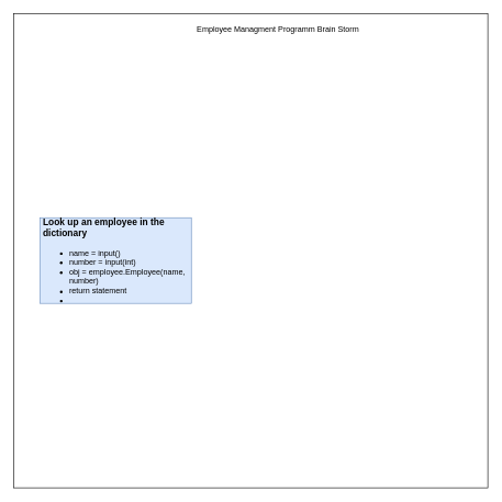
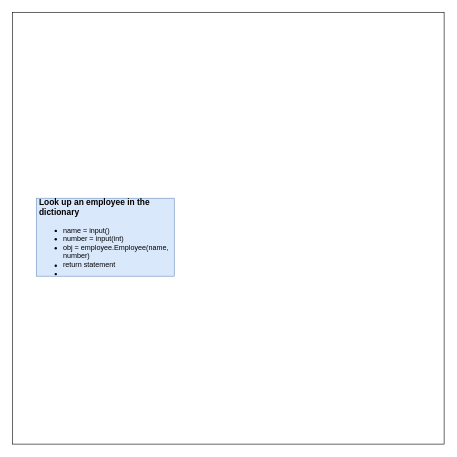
  <mxCell id="0" />
  <mxCell id="1" parent="0" />
  <mxCell id="2" value="" style="whiteSpace=wrap;html=1;aspect=fixed;fillStyle=solid;" vertex="1" parent="1"><mxGeometry x="20" y="20" width="720" height="720" as="geometry" /></mxCell>
- <mxCell id="3" value="Employee Managment Programm Brain Storm&amp;nbsp;&amp;nbsp;" style="text;html=1;strokeColor=none;fillColor=none;align=center;verticalAlign=middle;whiteSpace=wrap;rounded=0;" vertex="1" parent="1"><mxGeometry x="230" y="30" width="390" height="30" as="geometry" /></mxCell>
  <mxCell id="4" value="&lt;h1 style=&quot;font-size: 14px;&quot;&gt;&lt;font style=&quot;font-size: 14px;&quot;&gt;Look up an employee in the dictionary&lt;/font&gt;&lt;/h1&gt;&lt;p style=&quot;font-size: 14px;&quot;&gt;&lt;/p&gt;&lt;ul&gt;&lt;li&gt;name = input()&lt;/li&gt;&lt;li&gt;number = input(int)&lt;/li&gt;&lt;li&gt;obj = employee.Employee(name, number)&lt;/li&gt;&lt;li&gt;return statement&lt;/li&gt;&lt;li&gt;&lt;br&gt;&lt;/li&gt;&lt;/ul&gt;&lt;p&gt;&lt;/p&gt;" style="text;html=1;spacing=5;spacingTop=-20;whiteSpace=wrap;overflow=hidden;rounded=0;fillColor=#dae8fc;strokeColor=#6c8ebf;" vertex="1" parent="1"><mxGeometry x="60" y="330" width="230" height="130" as="geometry" /></mxCell>
